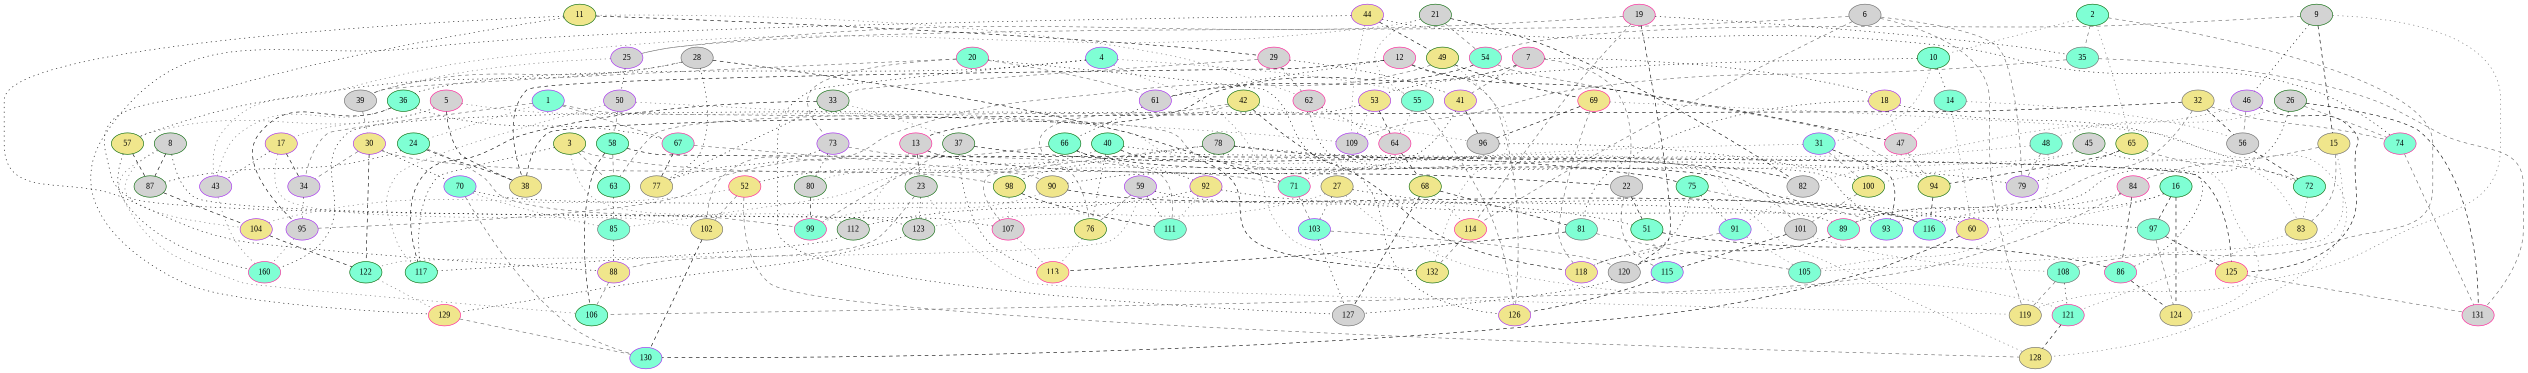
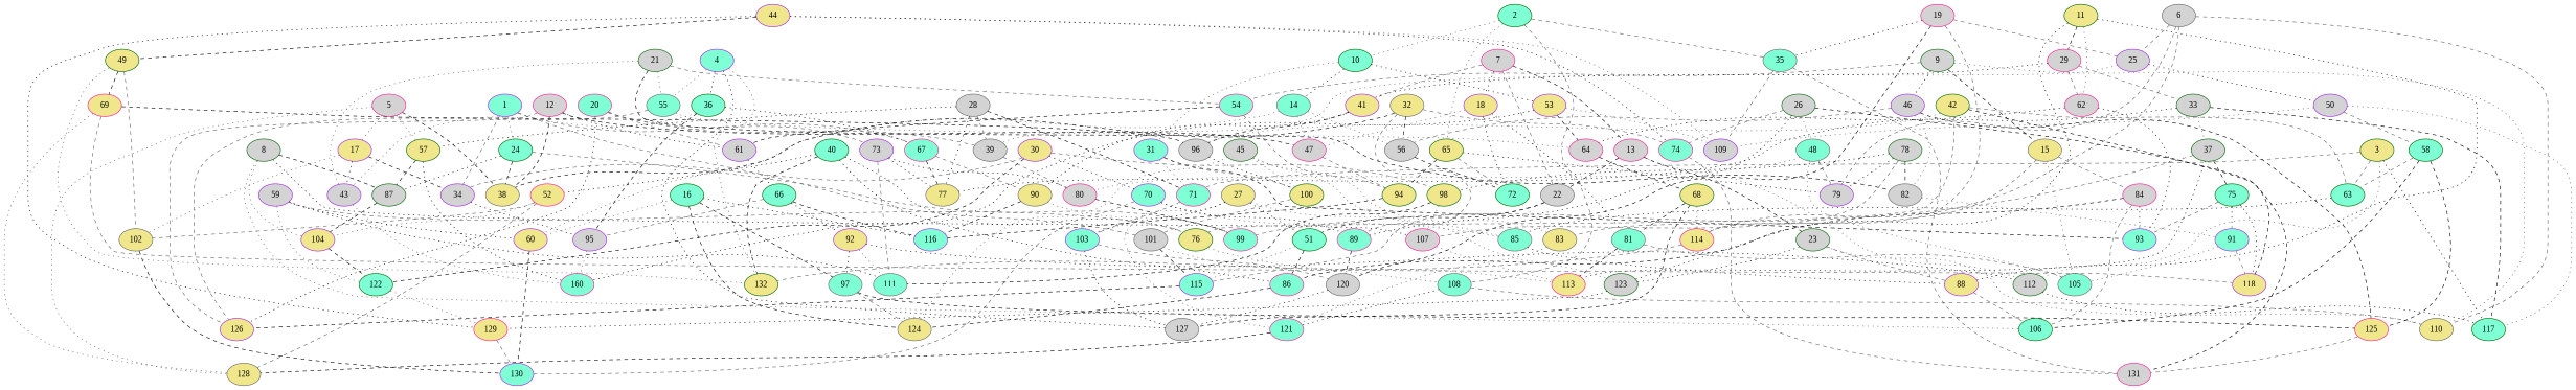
  graph {
    fontname="Liberation Serif"
    node [color=darkgreen fillcolor=lightgrey fontname="Liberation Serif" style=filled]
    edge [color=gray40 fontname="Liberation Serif" style=dashed]
    1 [color=purple fillcolor=aquamarine]
    24 [fillcolor=aquamarine]
    34 [color=purple]
    67 [color=deeppink fillcolor=aquamarine]
    101 [color=gray40]
    38 [color=gray40 fillcolor=khaki]
    87
    99 [color=deeppink fillcolor=aquamarine]
    95 [color=purple]
    77 [color=gray40 fillcolor=khaki]
    90 [color=gray40 fillcolor=khaki]
    108 [color=gray40 fillcolor=aquamarine]
    115 [color=purple fillcolor=aquamarine]
    2 [fillcolor=aquamarine]
    10 [fillcolor=aquamarine]
    35 [color=gray40 fillcolor=aquamarine]
    65 [fillcolor=khaki]
    14 [color=gray40 fillcolor=aquamarine]
    31 [color=purple fillcolor=aquamarine]
    53 [color=purple fillcolor=khaki]
    131 [color=deeppink]
    109 [color=purple]
    79 [color=purple]
    72 [fillcolor=aquamarine]
    94 [fillcolor=khaki]
-   119 [color=gray40 fillcolor=khaki]
+   119 [color=gray40 fillcolor=khaki label=110]
    121 [color=deeppink fillcolor=aquamarine]
    3 [fillcolor=khaki]
    63 [fillcolor=aquamarine]
    71 [color=deeppink fillcolor=aquamarine]
    112
    117 [fillcolor=aquamarine]
    85 [color=gray40 fillcolor=aquamarine]
    103 [color=purple fillcolor=aquamarine]
    4 [color=purple fillcolor=aquamarine]
    36 [fillcolor=aquamarine]
    55 [color=gray40 fillcolor=aquamarine]
    127 [color=gray40]
    132 [fillcolor=khaki]
    43 [color=purple]
    126 [color=purple fillcolor=khaki]
    64 [color=deeppink]
    5 [color=deeppink]
    17 [color=purple fillcolor=khaki]
    57 [fillcolor=khaki]
    128 [color=gray40 fillcolor=khaki]
    102 [color=gray40 fillcolor=khaki]
    n48 [color=deeppink fillcolor=aquamarine label=160]
    6 [color=gray40]
    25 [color=purple]
    114 [color=deeppink fillcolor=khaki]
    39 [color=gray40]
    50 [color=purple]
    7 [color=deeppink]
    13 [color=deeppink]
    18 [color=purple fillcolor=khaki]
    22 [color=gray40]
    41 [color=purple fillcolor=khaki]
    23
    47 [color=deeppink]
    81 [color=gray40 fillcolor=aquamarine]
    51 [fillcolor=aquamarine]
    96 [color=gray40]
    8
    104 [color=purple fillcolor=khaki]
    106 [fillcolor=aquamarine]
    107 [color=deeppink]
    122 [fillcolor=aquamarine]
    113 [color=deeppink fillcolor=khaki]
    9
    15 [color=gray40 fillcolor=khaki]
    46 [color=purple]
    54 [color=deeppink fillcolor=aquamarine]
    83 [color=gray40 fillcolor=khaki]
    84 [color=deeppink]
    105 [color=gray40 fillcolor=aquamarine]
    56 [color=gray40]
    82 [color=gray40]
    125 [color=deeppink fillcolor=khaki]
    61 [color=purple]
    60 [color=purple fillcolor=khaki]
    93 [color=purple fillcolor=aquamarine]
    100 [fillcolor=khaki]
    11 [fillcolor=khaki]
    29 [color=deeppink]
    62 [color=deeppink]
    88 [color=purple fillcolor=khaki]
    123
    33
    129 [color=deeppink fillcolor=khaki]
    12 [color=deeppink]
    66 [fillcolor=aquamarine]
    130 [color=purple fillcolor=aquamarine]
    86 [color=deeppink fillcolor=aquamarine]
    16 [fillcolor=aquamarine]
    97 [color=gray40 fillcolor=aquamarine]
    116 [color=purple fillcolor=aquamarine]
    124 [color=gray40 fillcolor=khaki]
    19 [color=deeppink]
    120 [color=gray40]
    20 [color=deeppink fillcolor=aquamarine]
    73 [color=purple]
-   80
+   80 [color=deeppink]
    111 [color=gray40 fillcolor=aquamarine]
    21
    91 [color=purple fillcolor=aquamarine]
    58 [fillcolor=aquamarine]
    26
    48 [color=gray40 fillcolor=aquamarine]
    74 [color=deeppink fillcolor=aquamarine]
    89 [color=deeppink fillcolor=aquamarine]
    27 [color=gray40 fillcolor=khaki]
    28 [color=gray40]
    37
    30 [color=purple fillcolor=khaki]
    70 [color=purple fillcolor=aquamarine]
    98 [fillcolor=khaki]
    32 [color=gray40 fillcolor=khaki]
    75 [fillcolor=aquamarine]
    118 [color=purple fillcolor=khaki]
    40 [fillcolor=aquamarine]
    52 [color=deeppink fillcolor=khaki]
    76 [fillcolor=khaki]
    42 [fillcolor=khaki]
    44 [color=purple fillcolor=khaki]
    49 [fillcolor=khaki]
    69 [color=deeppink fillcolor=khaki]
    45
    68 [fillcolor=khaki]
    59 [color=purple]
    92 [color=purple fillcolor=khaki]
    78
    1 -- 24 [style=dotted]
    1 -- 34
    1 -- 67
    1 -- 101
    24 -- 38 [color=black]
    24 -- 87 [color=black style=dotted]
    24 -- 99
    34 -- 95 [color=black style=dotted]
    67 -- 77 [color=black]
    67 -- 90
    101 -- 108 [style=dotted]
    101 -- 115 [color=black]
    87 -- 104 [color=black]
    95 -- n48 [style=dotted]
    90 -- 99 [style=dotted]
    90 -- 116 [color=black]
    108 -- 119
    108 -- 121 [color=black style=dotted]
    115 -- 126 [color=black]
    2 -- 108
    2 -- 10 [style=dotted]
    2 -- 35
    2 -- 65 [style=dotted]
    10 -- 14 [color=black style=dotted]
    10 -- 31 [style=dotted]
    10 -- 53 [color=black style=dotted]
    35 -- 131
    35 -- 109
    65 -- 79 [color=black style=dotted]
    65 -- 72
    65 -- 94 [color=black]
    14 -- 47 [style=dotted]
    14 -- 56 [style=dotted]
    14 -- 60 [style=dotted]
    31 -- 71 [style=dotted]
    31 -- 93 [color=black]
    31 -- 100
    53 -- 109 [style=dotted]
    53 -- 64 [color=black]
    53 -- n48 [color=black style=dotted]
    72 -- 83 [style=dotted]
    94 -- 116 [color=black]
    121 -- 128 [color=black]
    3 -- 63
    3 -- 71
    3 -- 112 [style=dotted]
    3 -- 117 [color=black style=dotted]
    63 -- 85 [color=black style=dotted]
    71 -- 103
    112 -- 117 [color=black style=dotted]
    85 -- 88 [color=black style=dotted]
    103 -- 127 [color=black style=dotted]
    103 -- 120
    4 -- 36 [color=black style=dotted]
    4 -- 55 [style=dotted]
    4 -- 127 [color=black style=dotted]
    4 -- 132 [style=dotted]
    36 -- 67 [color=black style=dotted]
    36 -- 95 [color=black]
    36 -- 43 [style=dotted]
    55 -- 126
    55 -- 64 [style=dotted]
    43 -- n48 [style=dotted]
    64 -- 68 [color=black]
    5 -- 38 [color=black]
    5 -- 17 [style=dotted]
    5 -- 57 [style=dotted]
    5 -- 128 [style=dotted]
    17 -- 34 [color=black]
    17 -- 43 [color=black style=dotted]
    17 -- 102 [style=dotted]
    57 -- 87 [color=black]
    57 -- n48 [color=black style=dotted]
    102 -- 130 [color=black]
    6 -- 79
    6 -- 119
    6 -- 25
    6 -- 114
    25 -- 39 [style=dotted]
    25 -- 50 [color=black style=dotted]
    114 -- 132
-   39 -- 30
+   39 -- 80
    50 -- 109 [style=dotted]
    50 -- 117 [style=dotted]
    50 -- 58
    7 -- 13 [color=black]
    7 -- 18 [color=black style=dotted]
    7 -- 22
    7 -- 41
    13 -- 112 [style=dotted]
    13 -- 22 [color=black]
    13 -- 23 [color=black]
    18 -- 72 [color=black style=dotted]
    18 -- 47 [style=dotted]
    18 -- 81 [color=black style=dotted]
    22 -- 115
    22 -- 51 [color=black]
    41 -- 90 [color=black style=dotted]
    41 -- 96 [color=black]
    23 -- 119 [style=dotted]
    23 -- 88
    23 -- 123 [color=black style=dotted]
    47 -- 94
    81 -- 113 [color=black]
    81 -- 105
    51 -- 115 [style=dotted]
    51 -- 86 [color=black]
    96 -- 100 [color=black style=dotted]
    8 -- 87 [color=black]
    8 -- 104 [style=dotted]
    8 -- 106 [style=dotted]
    8 -- 107 [color=black style=dotted]
    104 -- 122 [color=black]
    107 -- 113 [style=dotted]
    122 -- 129 [style=dotted]
    9 -- 119 [style=dotted]
    9 -- 15 [color=black]
    9 -- 46 [color=black style=dotted]
    9 -- 54
    15 -- 83
    15 -- 84
    15 -- 105 [style=dotted]
    46 -- 56
    46 -- 82 [style=dotted]
    46 -- 125 [color=black]
    54 -- 94
    54 -- 61 [color=black]
    83 -- 121 [style=dotted]
    84 -- 106
    84 -- 93 [color=black style=dotted]
    84 -- 86 [color=black]
    56 -- 72 [color=black]
    82 -- 91 [style=dotted]
    125 -- 131
    61 -- 66 [color=black style=dotted]
    60 -- 130 [color=black]
    100 -- 101
    11 -- 29 [color=black]
    11 -- 62 [style=dotted]
    11 -- 88 [color=black style=dotted]
    11 -- 123 [color=black style=dotted]
    29 -- 41 [color=black style=dotted]
    29 -- 62
    29 -- 33
    62 -- 64 [color=black style=dotted]
    62 -- 93 [color=black style=dotted]
    88 -- 106
    123 -- 129 [color=black style=dotted]
    33 -- 77 [color=black style=dotted]
    33 -- 117 [color=black]
    33 -- 37 [style=dotted]
    129 -- 130
    12 -- 38 [color=black]
    12 -- 126
    12 -- 47 [color=black]
    12 -- 61 [color=black style=dotted]
    66 -- 95
    66 -- 116 [color=black]
    66 -- 92 [color=black style=dotted]
    86 -- 124 [color=black]
    16 -- 60 [style=dotted]
    16 -- 97 [color=black]
    16 -- 116 [color=black style=dotted]
    16 -- 124 [color=black]
    97 -- 125 [color=black]
    97 -- 124
    19 -- 35 [color=black style=dotted]
    19 -- 25
    19 -- 114
    19 -- 120 [color=black]
    120 -- 127 [color=black style=dotted]
    20 -- 126 [color=black style=dotted]
    20 -- 39
    20 -- 61
    20 -- 73
    73 -- 77 [color=black style=dotted]
    73 -- 80 [color=black style=dotted]
    73 -- 111
    80 -- 99 [color=black]
    21 -- 55 [style=dotted]
    21 -- 43 [style=dotted]
    21 -- 54
    21 -- 82 [color=black]
    91 -- 105 [style=dotted]
    91 -- 118
    58 -- 63
    58 -- 106 [color=black]
    58 -- 125 [color=black]
    26 -- 131 [color=black]
    26 -- 48 [style=dotted]
    26 -- 74
    26 -- 89 [color=black style=dotted]
    48 -- 79
    48 -- 105 [style=dotted]
    48 -- 80 [style=dotted]
    74 -- 131
    89 -- 120 [color=black]
    27 -- 121 [style=dotted]
    27 -- 103 [color=black style=dotted]
    27 -- 51 [color=black style=dotted]
    27 -- 123 [style=dotted]
    28 -- 77 [color=black style=dotted]
    28 -- 71 [color=black]
    28 -- 57 [color=black style=dotted]
    28 -- 39
    37 -- 99
    37 -- 113 [color=black style=dotted]
    37 -- 75 [color=black]
    30 -- 34
    30 -- 122 [color=black]
    30 -- 70 [color=black style=dotted]
    30 -- 98
    70 -- 85 [style=dotted]
    70 -- 130
    70 -- 89 [color=black style=dotted]
    98 -- 107 [style=dotted]
    98 -- 111 [color=black]
    32 -- 38 [color=black]
    32 -- 56 [color=black]
    32 -- 74
    32 -- 89
    75 -- 93
    75 -- 91 [color=black style=dotted]
    75 -- 118 [color=black style=dotted]
    40 -- 132 [color=black]
    40 -- 86 [color=black style=dotted]
    40 -- 52 [color=black style=dotted]
    40 -- 76 [color=black style=dotted]
    52 -- 128
    52 -- 102
    52 -- 104 [style=dotted]
    76 -- 113 [style=dotted]
    42 -- 63
    42 -- 96 [style=dotted]
    42 -- 118 [color=black]
    42 -- 76
    44 -- 109 [style=dotted]
    44 -- 129 [color=black style=dotted]
    44 -- 74 [color=black style=dotted]
    44 -- 49 [color=black]
    49 -- 132 [style=dotted]
    49 -- 102
    49 -- 69 [color=black]
    69 -- 128 [style=dotted]
    69 -- 96 [color=black]
    69 -- 118
    45 -- 85 [style=dotted]
    45 -- 83 [style=dotted]
    45 -- 100 [style=dotted]
    45 -- 124 [style=dotted]
    68 -- 127 [color=black]
    68 -- 114 [style=dotted]
    68 -- 81 [color=black]
    59 -- 122 [style=dotted]
    59 -- 60 [color=black style=dotted]
    59 -- 111 [color=black style=dotted]
    59 -- 76
    92 -- 112 [color=black style=dotted]
    92 -- 97 [color=black style=dotted]
    92 -- 111 [style=dotted]
    78 -- 79 [color=black style=dotted]
    78 -- 107
    78 -- 82 [color=black]
    78 -- 98 [color=black style=dotted]
  }
